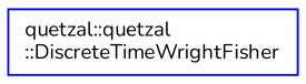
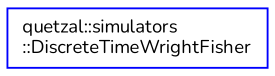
  digraph {
    rankdir=LR
    fontname=Nunito
-   n1 [color=blue fillcolor=white fontname=Nunito fontsize=10 height=0.2 label="quetzal::quetzal\l::DiscreteTimeWrightFisher" shape=record style=filled width=0.4]
+   n1 [color=blue fillcolor=white fontname=Nunito fontsize=10 height=0.2 label="quetzal::simulators\l::DiscreteTimeWrightFisher" shape=record style=filled width=0.4]
  }
